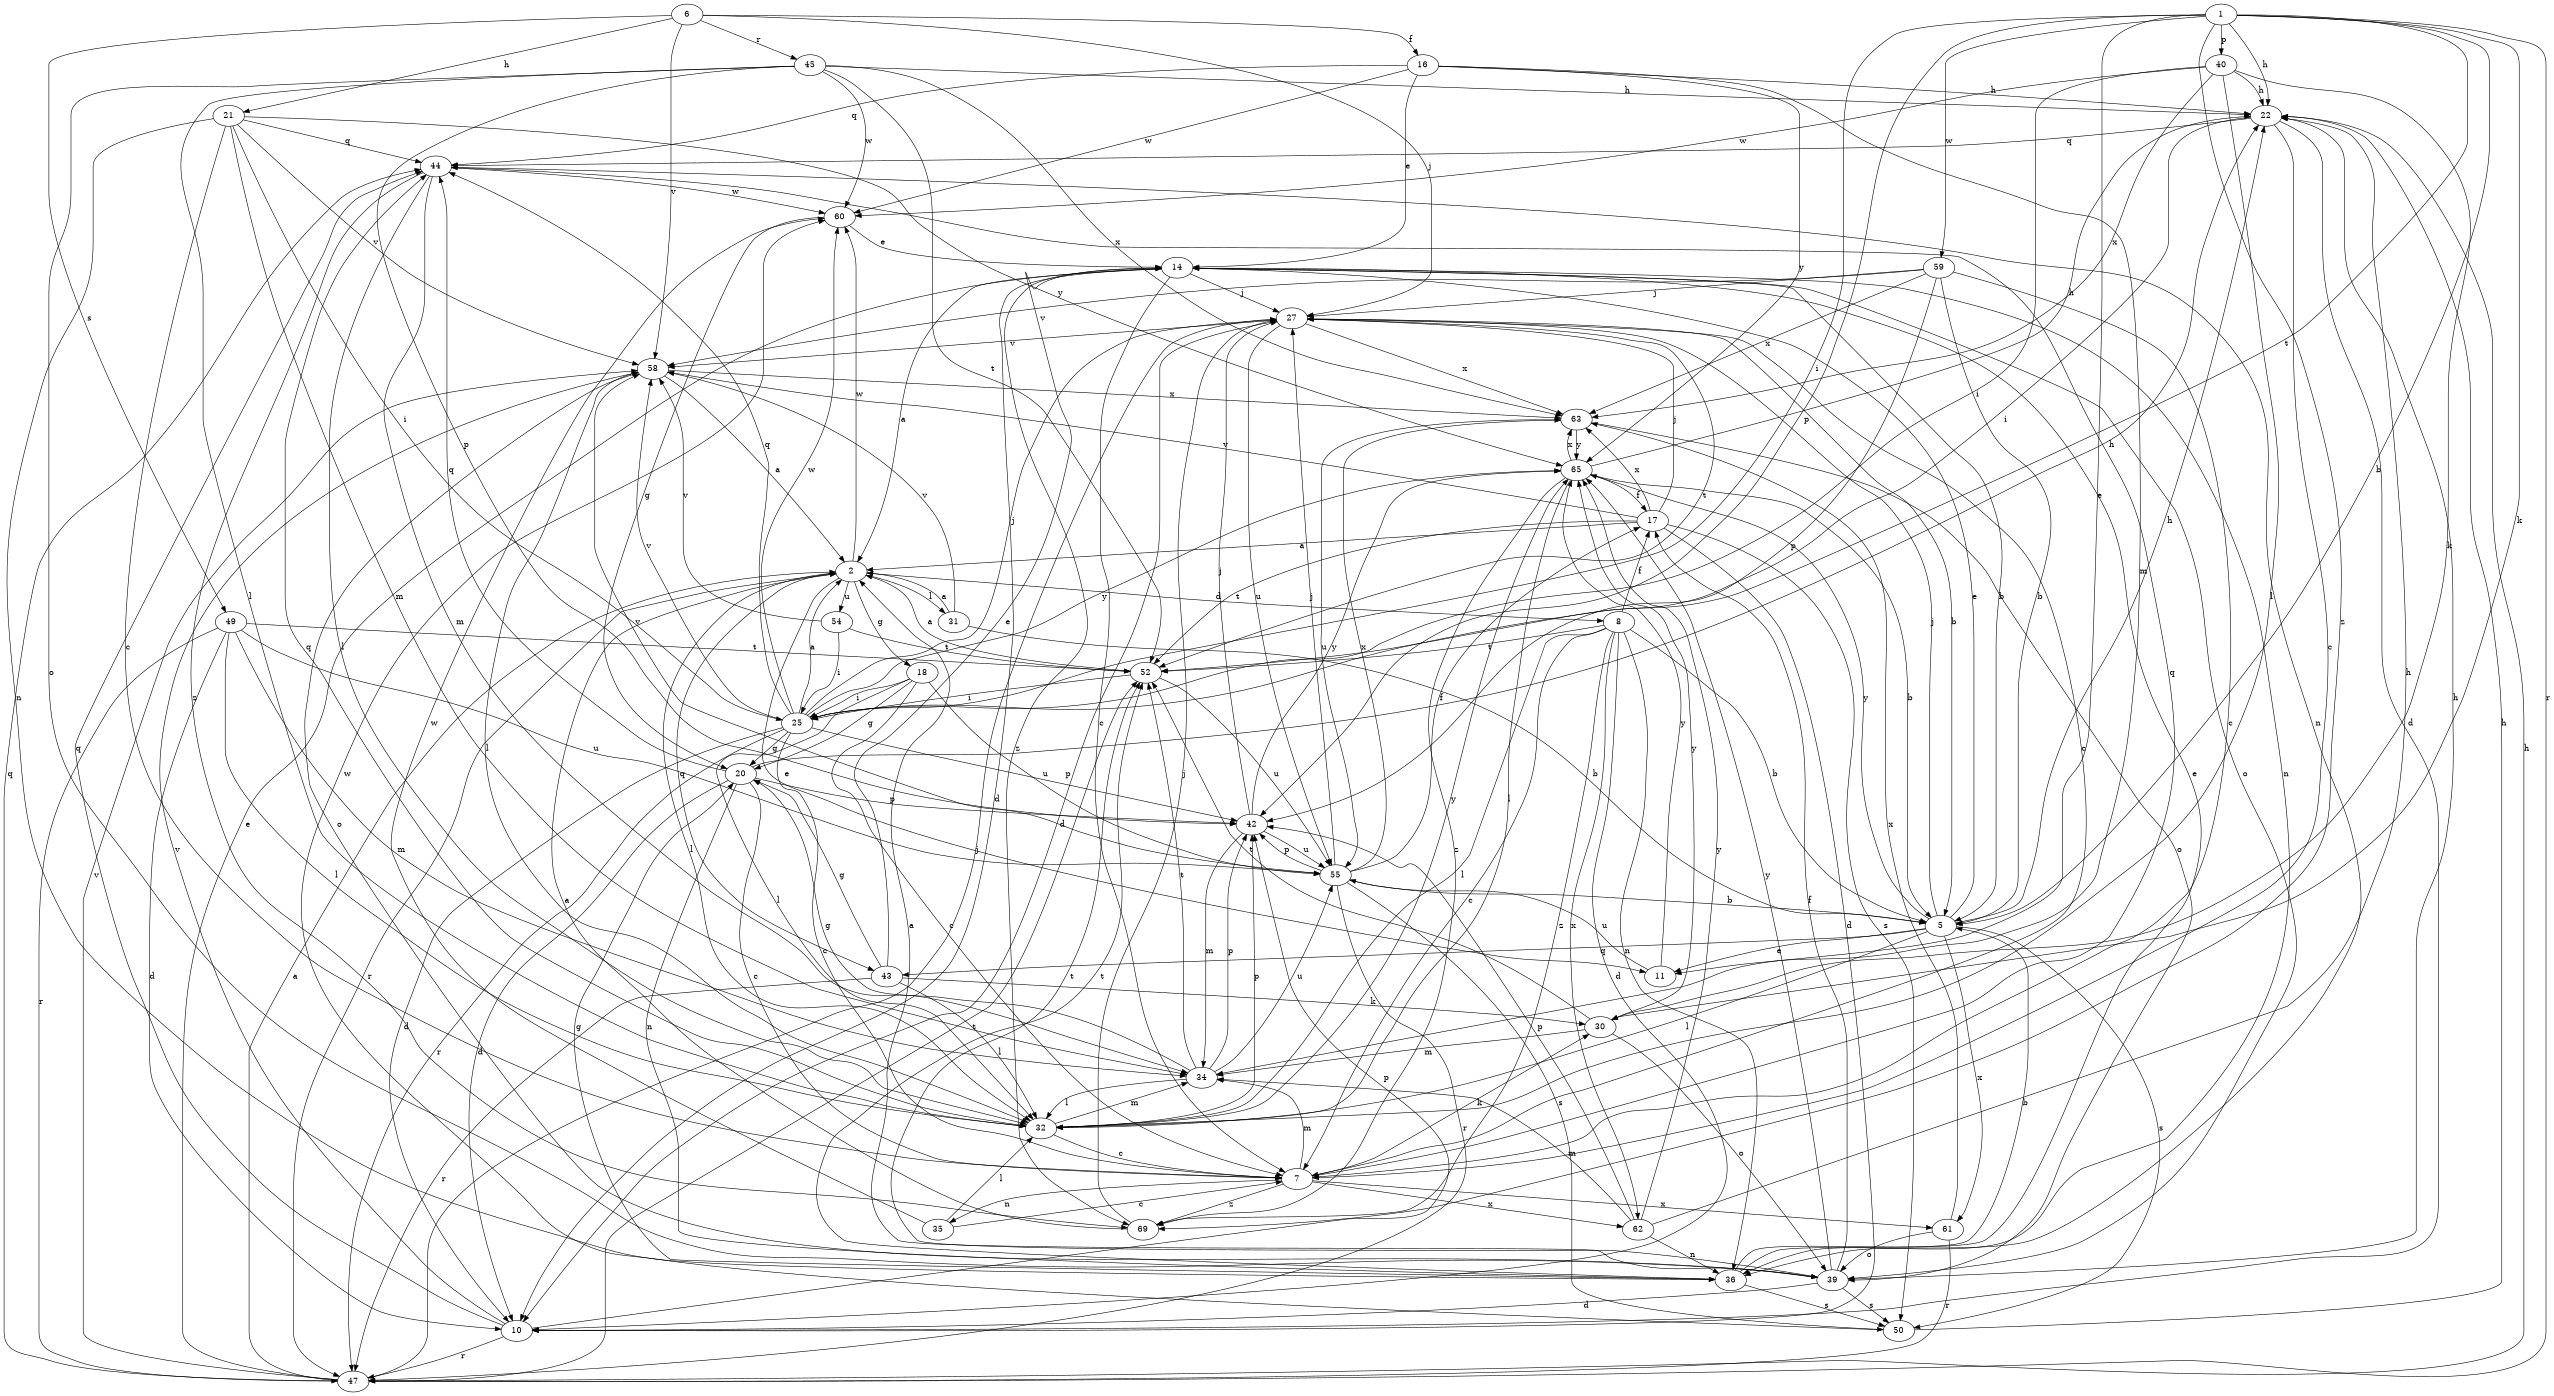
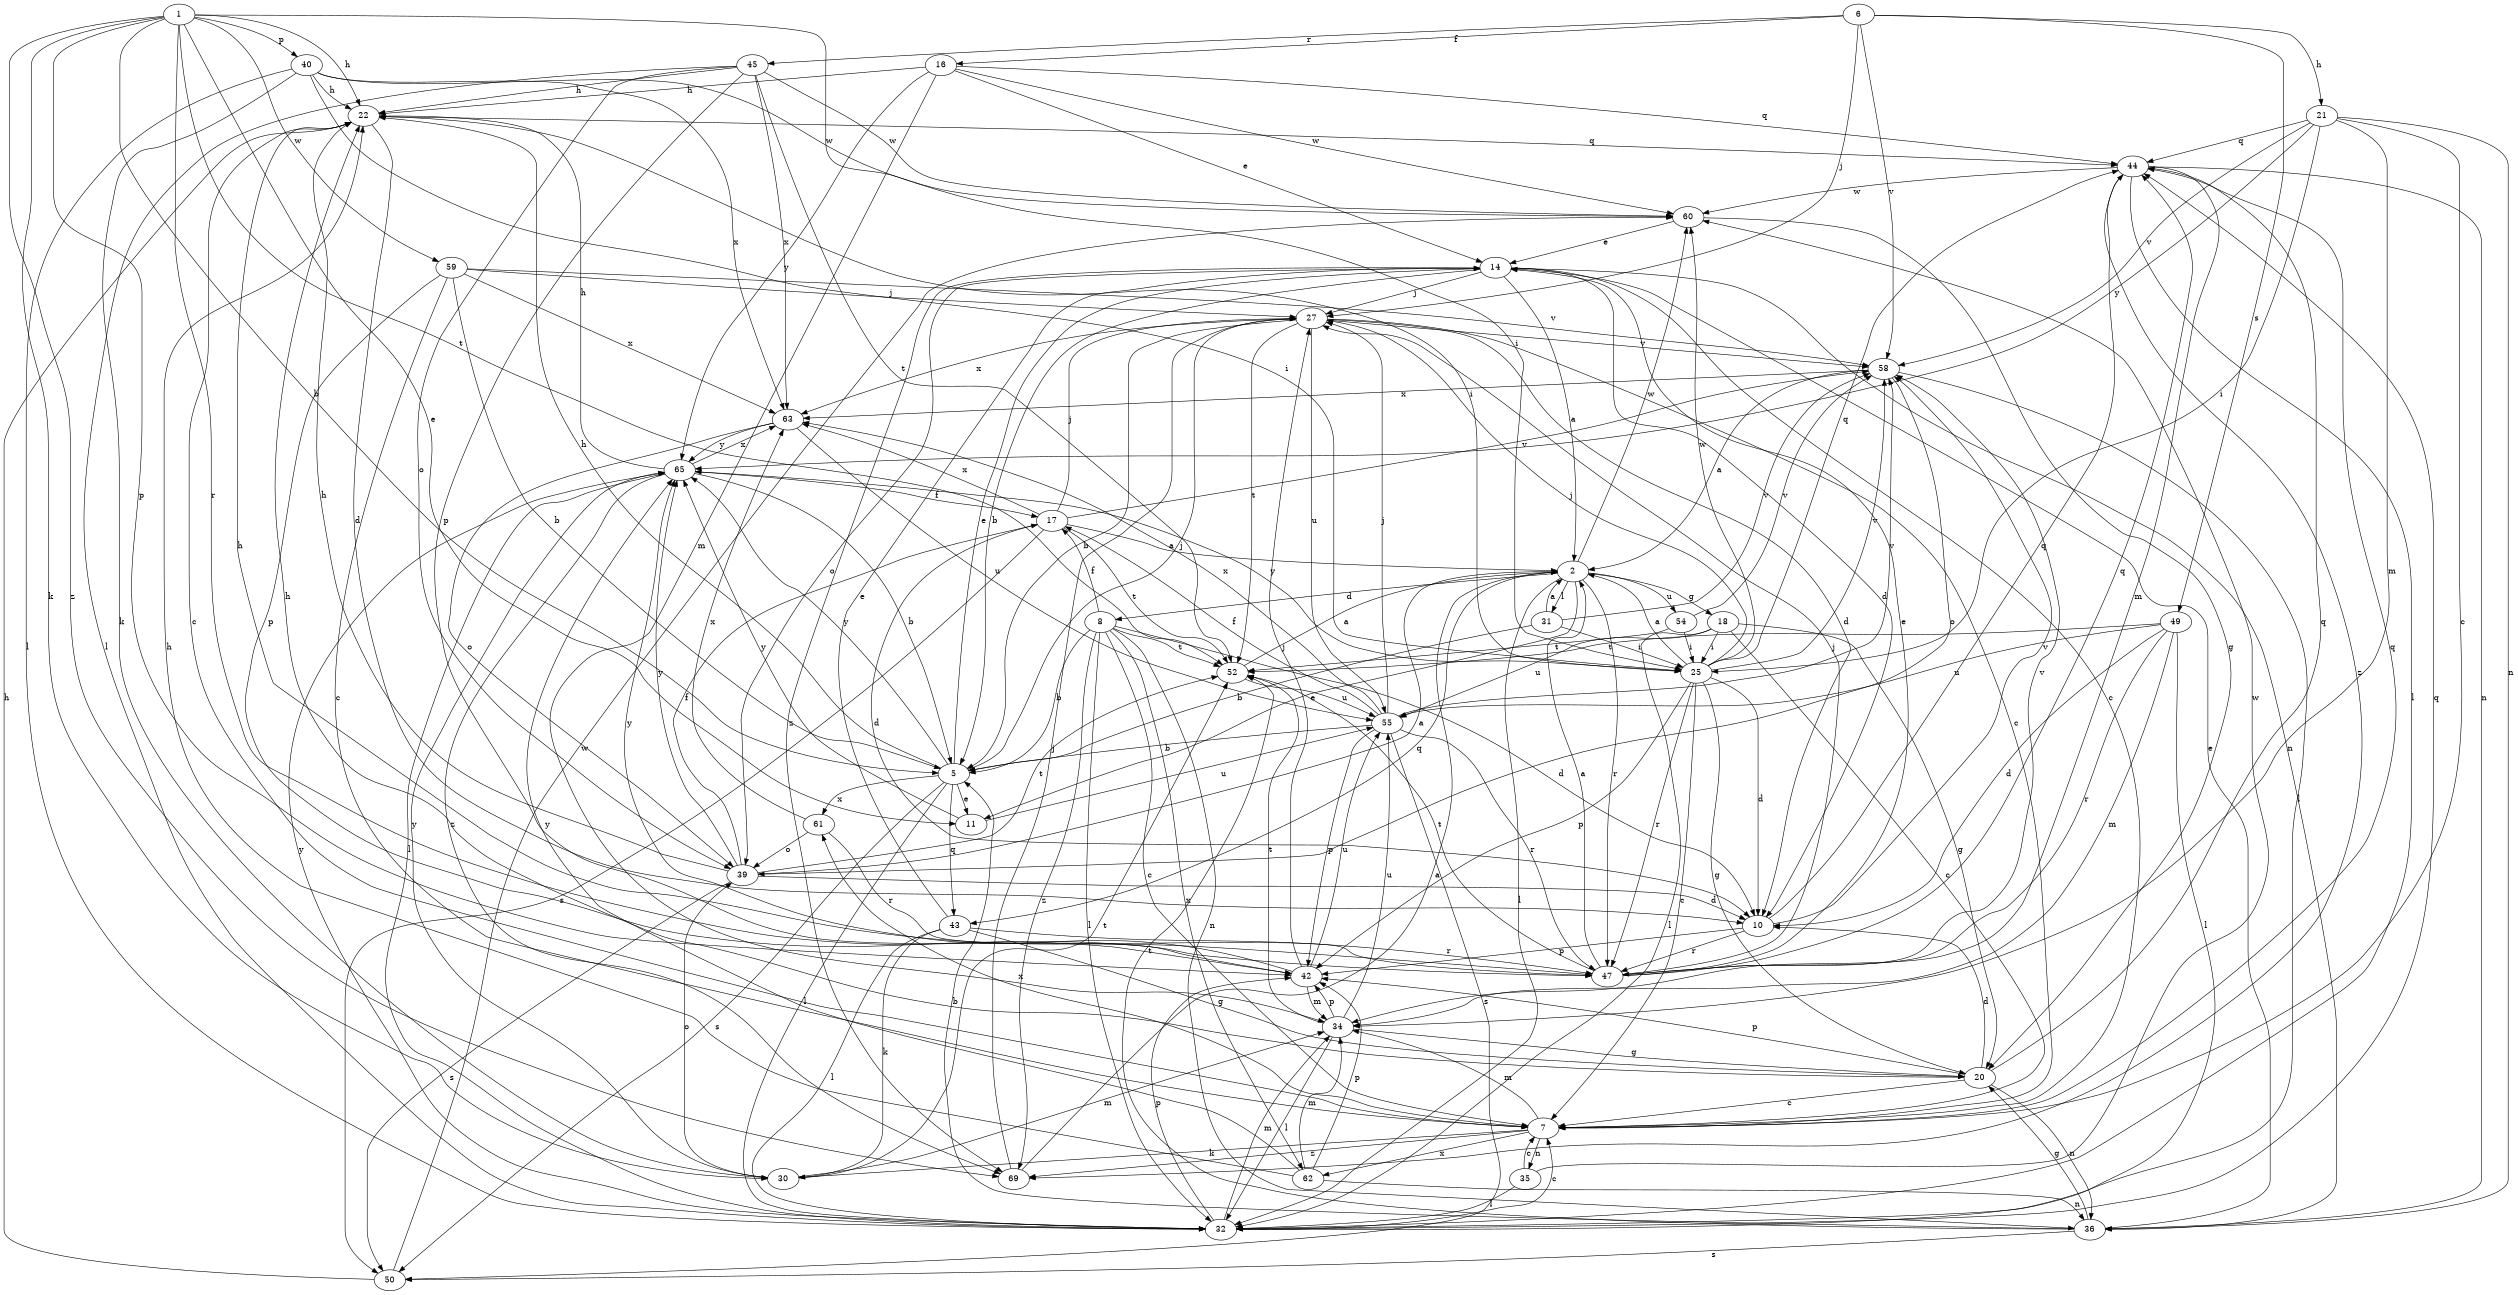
  strict digraph {
    n1 [label=6]
    16
    21
    27
    45
    49
    58
    22
    60
    14
    65
    34
    44
    25
    7
    36
    5
    52
    10
    55
    63
    42
    32
    39
    47
    2
    1
    11
    30
    40
    59
    69
    43
    50
    61
    20
    8
    18
    31
    54
    62
    17
    35
    n1 -> 16 [label=f]
    n1 -> 21 [label=h]
    n1 -> 27 [label=j]
    n1 -> 45 [label=r]
    n1 -> 49 [label=s]
    n1 -> 58 [label=v]
    16 -> 22 [label=h]
    16 -> 60 [label=w]
    16 -> 14 [label=e]
    16 -> 65 [label=y]
    16 -> 34 [label=m]
    16 -> 44 [label=q]
    21 -> 58 [label=v]
    21 -> 65 [label=y]
    21 -> 34 [label=m]
    21 -> 44 [label=q]
    21 -> 25 [label=i]
    21 -> 7 [label=c]
    21 -> 36 [label=n]
    27 -> 58 [label=v]
    27 -> 7 [label=c]
    27 -> 5 [label=b]
    27 -> 52 [label=t]
    27 -> 10 [label=d]
    27 -> 55 [label=u]
    27 -> 63 [label=x]
    45 -> 22 [label=h]
    45 -> 60 [label=w]
    45 -> 52 [label=t]
    45 -> 63 [label=x]
    45 -> 42 [label=p]
    45 -> 32 [label=l]
    45 -> 39 [label=o]
    49 -> 34 [label=m]
    49 -> 52 [label=t]
    49 -> 10 [label=d]
    49 -> 55 [label=u]
    49 -> 32 [label=l]
    49 -> 47 [label=r]
    58 -> 63 [label=x]
    58 -> 32 [label=l]
    58 -> 39 [label=o]
    58 -> 2 [label=a]
    22 -> 44 [label=q]
    22 -> 25 [label=i]
    22 -> 7 [label=c]
    22 -> 10 [label=d]
    60 -> 14 [label=e]
    60 -> 20 [label=g]
    14 -> 27 [label=j]
    14 -> 7 [label=c]
    14 -> 36 [label=n]
    14 -> 5 [label=b]
    14 -> 10 [label=d]
    14 -> 39 [label=o]
    14 -> 2 [label=a]
    14 -> 69 [label=z]
    65 -> 22 [label=h]
    65 -> 5 [label=b]
    65 -> 63 [label=x]
    65 -> 32 [label=l]
    65 -> 69 [label=z]
    65 -> 17 [label=f]
    34 -> 52 [label=t]
    34 -> 55 [label=u]
    34 -> 42 [label=p]
    34 -> 32 [label=l]
    34 -> 20 [label=g]
    44 -> 60 [label=w]
    44 -> 34 [label=m]
    44 -> 36 [label=n]
    44 -> 32 [label=l]
    44 -> 69 [label=z]
    25 -> 27 [label=j]
    25 -> 58 [label=v]
    25 -> 60 [label=w]
    25 -> 65 [label=y]
    25 -> 44 [label=q]
    25 -> 7 [label=c]
    25 -> 10 [label=d]
    25 -> 42 [label=p]
    25 -> 47 [label=r]
    25 -> 2 [label=a]
    25 -> 20 [label=g]
    7 -> 34 [label=m]
    7 -> 44 [label=q]
    7 -> 30 [label=k]
    7 -> 69 [label=z]
    7 -> 61 [label=x]
    7 -> 62 [label=x]
    7 -> 35 [label=n]
    36 -> 14 [label=e]
    36 -> 5 [label=b]
    36 -> 52 [label=t]
    36 -> 50 [label=s]
    36 -> 20 [label=g]
    5 -> 27 [label=j]
    5 -> 22 [label=h]
    5 -> 14 [label=e]
    5 -> 65 [label=y]
    5 -> 32 [label=l]
    5 -> 11 [label=e]
    5 -> 43 [label=q]
    5 -> 50 [label=s]
    5 -> 61 [label=x]
-   52 -> 25 [label=i]
+   31 -> 25 [label=i]
    52 -> 55 [label=u]
    52 -> 2 [label=a]
    10 -> 58 [label=v]
    10 -> 44 [label=q]
    10 -> 42 [label=p]
    10 -> 47 [label=r]
    55 -> 27 [label=j]
    55 -> 58 [label=v]
    55 -> 5 [label=b]
    55 -> 63 [label=x]
    55 -> 42 [label=p]
    55 -> 47 [label=r]
    55 -> 50 [label=s]
    55 -> 17 [label=f]
    63 -> 65 [label=y]
    63 -> 55 [label=u]
    63 -> 39 [label=o]
    42 -> 27 [label=j]
    42 -> 65 [label=y]
    42 -> 34 [label=m]
    42 -> 55 [label=u]
    32 -> 65 [label=y]
    32 -> 34 [label=m]
    32 -> 44 [label=q]
    32 -> 7 [label=c]
    32 -> 42 [label=p]
    39 -> 22 [label=h]
    39 -> 65 [label=y]
    39 -> 52 [label=t]
    39 -> 10 [label=d]
    39 -> 2 [label=a]
    39 -> 50 [label=s]
    39 -> 17 [label=f]
    47 -> 27 [label=j]
    47 -> 58 [label=v]
    47 -> 22 [label=h]
    47 -> 14 [label=e]
    47 -> 44 [label=q]
    47 -> 52 [label=t]
    47 -> 2 [label=a]
    2 -> 60 [label=w]
    2 -> 32 [label=l]
    2 -> 47 [label=r]
    2 -> 11 [label=e]
    2 -> 43 [label=q]
    2 -> 8 [label=d]
    2 -> 18 [label=g]
    2 -> 31 [label=l]
    2 -> 54 [label=u]
    1 -> 22 [label=h]
    1 -> 25 [label=i]
    1 -> 5 [label=b]
    1 -> 52 [label=t]
    1 -> 42 [label=p]
    1 -> 47 [label=r]
    1 -> 11 [label=e]
    1 -> 30 [label=k]
    1 -> 40 [label=p]
    1 -> 59 [label=w]
    1 -> 69 [label=z]
    11 -> 65 [label=y]
    11 -> 55 [label=u]
    30 -> 65 [label=y]
    30 -> 34 [label=m]
    30 -> 52 [label=t]
    30 -> 39 [label=o]
    40 -> 22 [label=h]
    40 -> 60 [label=w]
    40 -> 25 [label=i]
    40 -> 63 [label=x]
    40 -> 32 [label=l]
    40 -> 30 [label=k]
    59 -> 27 [label=j]
    59 -> 58 [label=v]
    59 -> 7 [label=c]
    59 -> 5 [label=b]
    59 -> 63 [label=x]
    59 -> 42 [label=p]
    69 -> 27 [label=j]
    69 -> 2 [label=a]
    43 -> 14 [label=e]
    43 -> 32 [label=l]
    43 -> 47 [label=r]
    43 -> 30 [label=k]
    43 -> 20 [label=g]
    50 -> 22 [label=h]
    50 -> 60 [label=w]
    61 -> 63 [label=x]
    61 -> 39 [label=o]
    61 -> 47 [label=r]
    20 -> 22 [label=h]
    20 -> 44 [label=q]
    20 -> 7 [label=c]
    20 -> 36 [label=n]
    20 -> 10 [label=d]
    20 -> 42 [label=p]
    8 -> 7 [label=c]
    8 -> 36 [label=n]
    8 -> 5 [label=b]
    8 -> 52 [label=t]
    8 -> 10 [label=d]
    8 -> 32 [label=l]
    8 -> 69 [label=z]
    8 -> 62 [label=x]
    8 -> 17 [label=f]
    18 -> 25 [label=i]
    18 -> 7 [label=c]
    18 -> 55 [label=u]
    18 -> 32 [label=l]
    18 -> 20 [label=g]
    31 -> 58 [label=v]
    31 -> 5 [label=b]
    31 -> 2 [label=a]
    54 -> 58 [label=v]
    54 -> 25 [label=i]
    54 -> 52 [label=t]
    62 -> 22 [label=h]
    62 -> 65 [label=y]
    62 -> 34 [label=m]
    62 -> 36 [label=n]
    62 -> 42 [label=p]
    17 -> 27 [label=j]
    17 -> 58 [label=v]
    17 -> 52 [label=t]
    17 -> 10 [label=d]
    17 -> 63 [label=x]
    17 -> 2 [label=a]
    17 -> 50 [label=s]
    35 -> 60 [label=w]
    35 -> 7 [label=c]
    35 -> 32 [label=l]
  }
